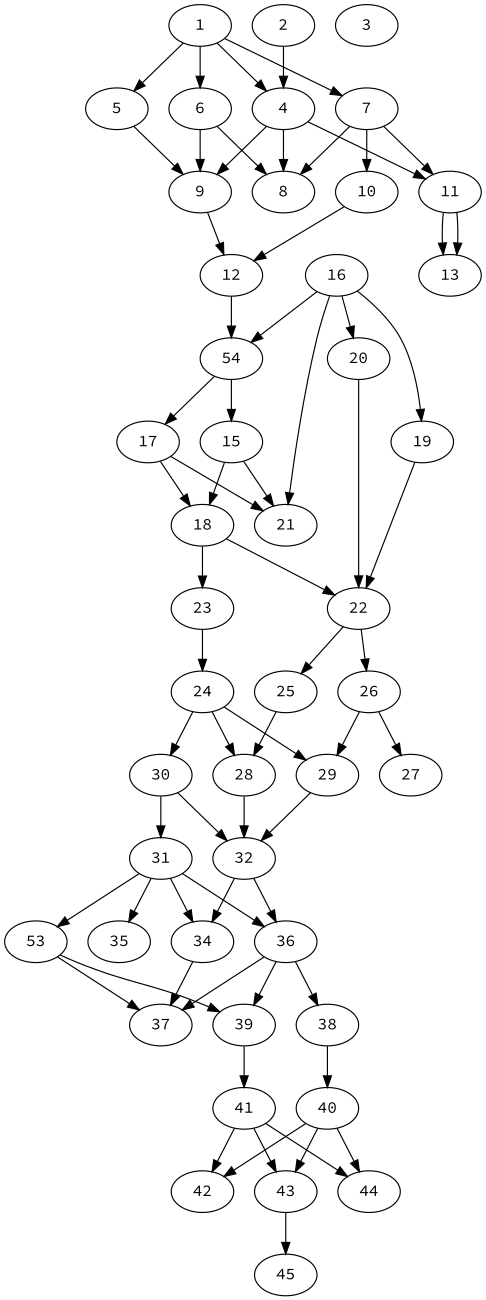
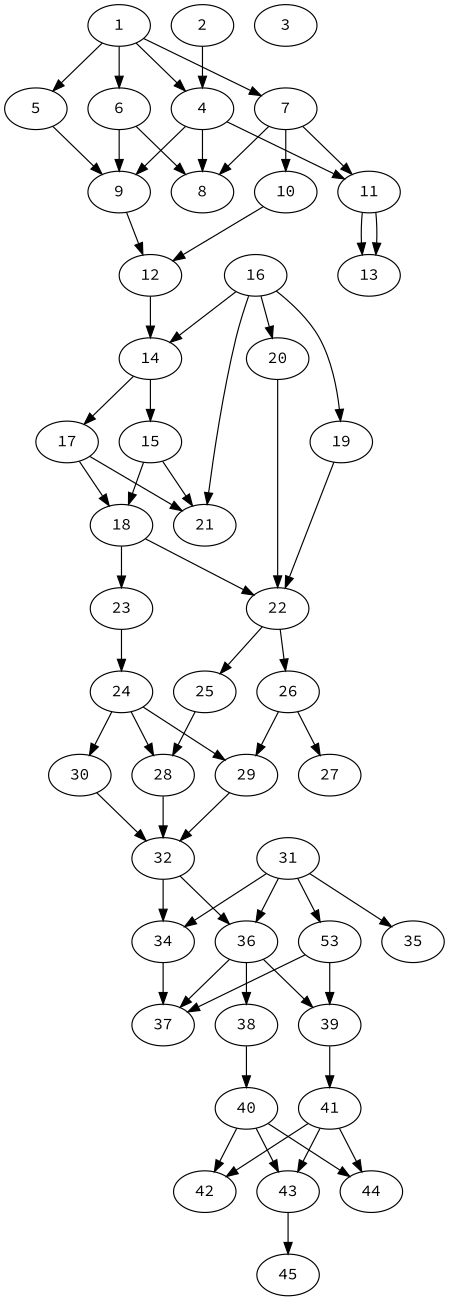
  digraph {
    fontname="Source Code Pro"
    node [alpha=0.08 fontname="Source Code Pro"]
    edge [fontname="Source Code Pro"]
    1 [alpha=0.18 expect_size=20964352]
    4 [alpha=0.01 expect_size=16585728]
    5 [expect_size=13557760]
    6 [expect_size=51396608]
    7 [alpha=0.01 expect_size=15959040]
    8 [alpha=0.11 expect_size=13352960]
    9 [expect_size=9943040]
    11 [alpha=0.05 expect_size=38262784]
    10 [alpha=0.05 expect_size=34392064]
    12 [alpha=0.04 expect_size=33588224]
    13 [alpha=0.09 expect_size=22421504]
    2 [alpha=0.15 expect_size=19261440]
    3 [alpha=0.07 expect_size=14883840]
-   14 [alpha=0.04 expect_size=39397376 label=54]
+   14 [alpha=0.04 expect_size=39397376]
    15 [alpha=0.19 expect_size=41560064]
    17 [expect_size=32655360]
    18 [alpha=0.09 expect_size=34625536]
    21 [alpha=0.06 expect_size=46085120]
    16 [alpha=0.13 expect_size=13979648]
    19 [alpha=0.17 expect_size=14213120]
    20 [expect_size=34161664]
    22 [alpha=0.09 expect_size=10680320]
    23 [alpha=0.17 expect_size=19064832]
    25 [alpha=0.06 expect_size=48223232]
    26 [alpha=0.02 expect_size=45410304]
    24 [alpha=0.10 expect_size=39742464]
    28 [alpha=0.05 expect_size=46810112]
    29 [alpha=0.11 expect_size=21664768]
    27 [alpha=0.02 expect_size=29104128]
    30 [alpha=0.09 expect_size=14260224]
    32 [alpha=0.05 expect_size=46514176]
    31 [alpha=0.01 expect_size=33031168]
    34 [alpha=0.02 expect_size=14944256]
    36 [expect_size=52025344]
    n35 [alpha=0.16 expect_size=21542912 label=53]
    35 [alpha=0.03 expect_size=38062080]
    37 [alpha=0.05 expect_size=8615936]
    39 [alpha=0.06 expect_size=25872384]
    38 [alpha=0.14 expect_size=12923904]
    41 [alpha=0.14 expect_size=26570752]
    40 [alpha=0.12 expect_size=52161536]
    42 [alpha=0.18 expect_size=29304832]
    43 [alpha=0.09 expect_size=41523200]
    44 [alpha=0.14 expect_size=33220608]
    45 [alpha=0.17 expect_size=38550528]
    1 -> 4
    1 -> 5
    1 -> 6
    1 -> 7
    4 -> 8
    4 -> 9
    4 -> 11
    5 -> 9
    6 -> 8
    6 -> 9
    7 -> 8
    7 -> 11
    7 -> 10
    9 -> 12
    11 -> 13
    11 -> 13
    10 -> 12
    12 -> 14
    2 -> 4
    14 -> 15
    14 -> 17
    15 -> 18
    15 -> 21
    17 -> 18
    17 -> 21
    18 -> 22
    18 -> 23
    16 -> 14
    16 -> 21
    16 -> 19
    16 -> 20
    19 -> 22
    20 -> 22
    22 -> 25
    22 -> 26
    23 -> 24
    25 -> 28
    26 -> 29
    26 -> 27
    24 -> 28
    24 -> 29
    24 -> 30
    28 -> 32
    29 -> 32
    30 -> 32
-   30 -> 31
    32 -> 34
    32 -> 36
    31 -> 34
    31 -> 36
    31 -> n35
    31 -> 35
    34 -> 37
    36 -> 37
    36 -> 39
    36 -> 38
    n35 -> 37
    n35 -> 39
    39 -> 41
    38 -> 40
    41 -> 42
    41 -> 43
    41 -> 44
    40 -> 42
    40 -> 43
    40 -> 44
    43 -> 45
  }
